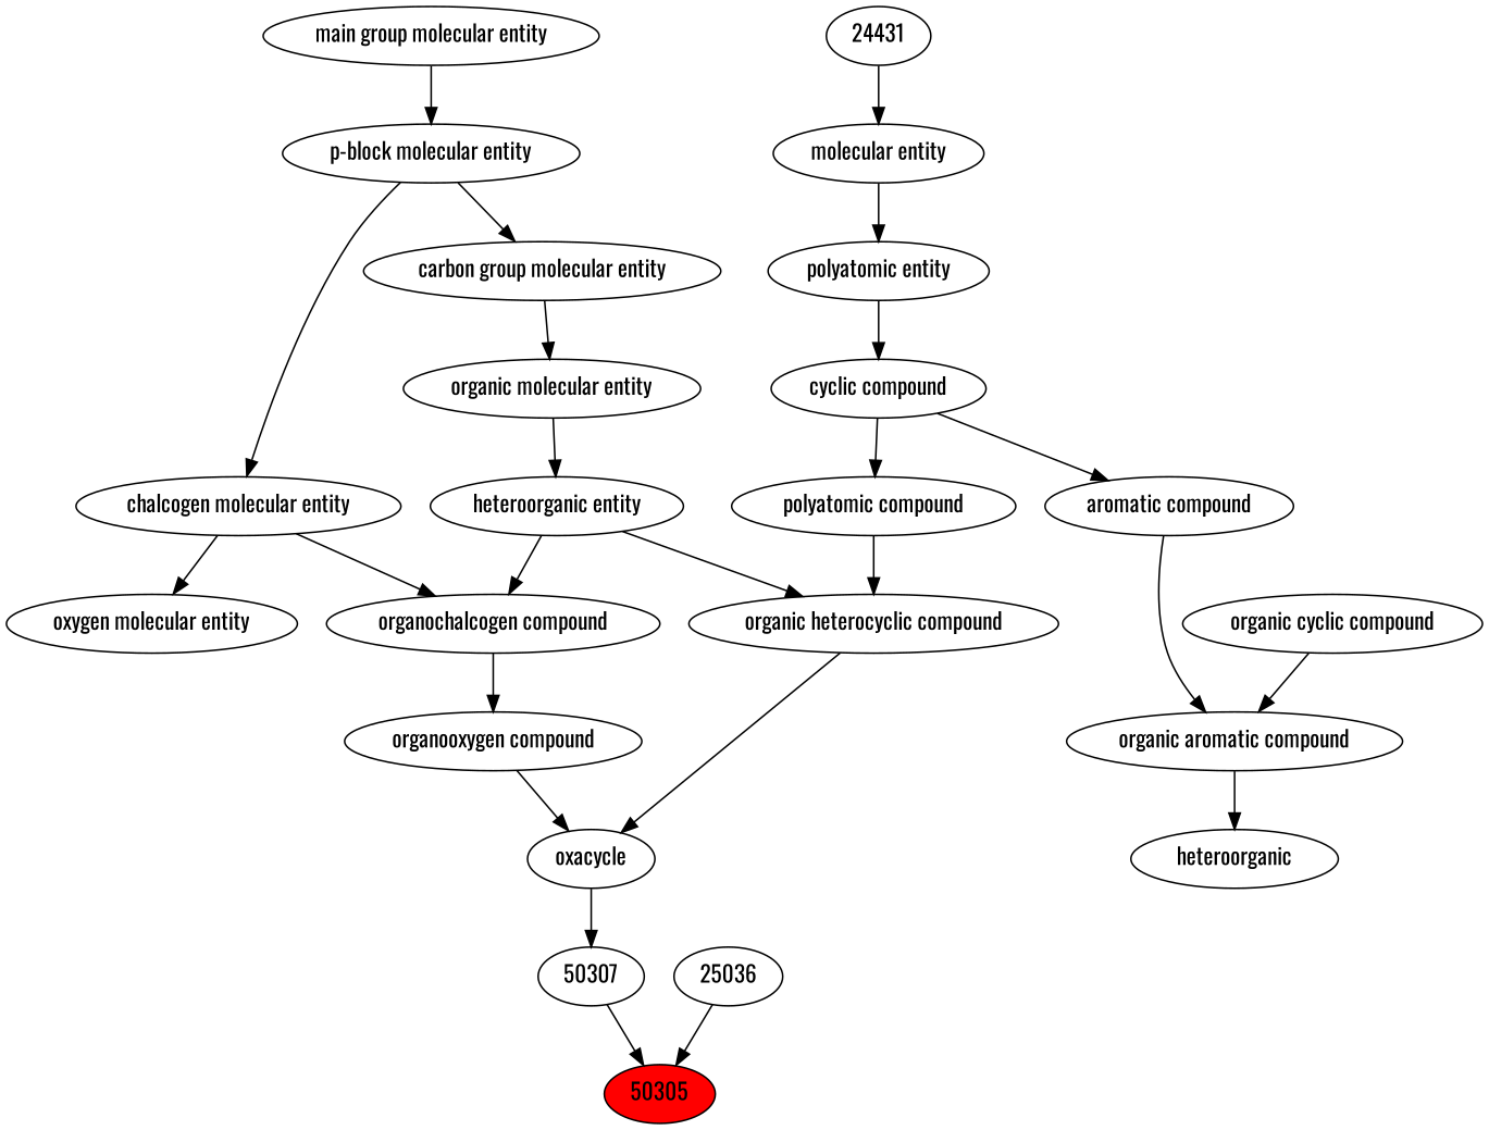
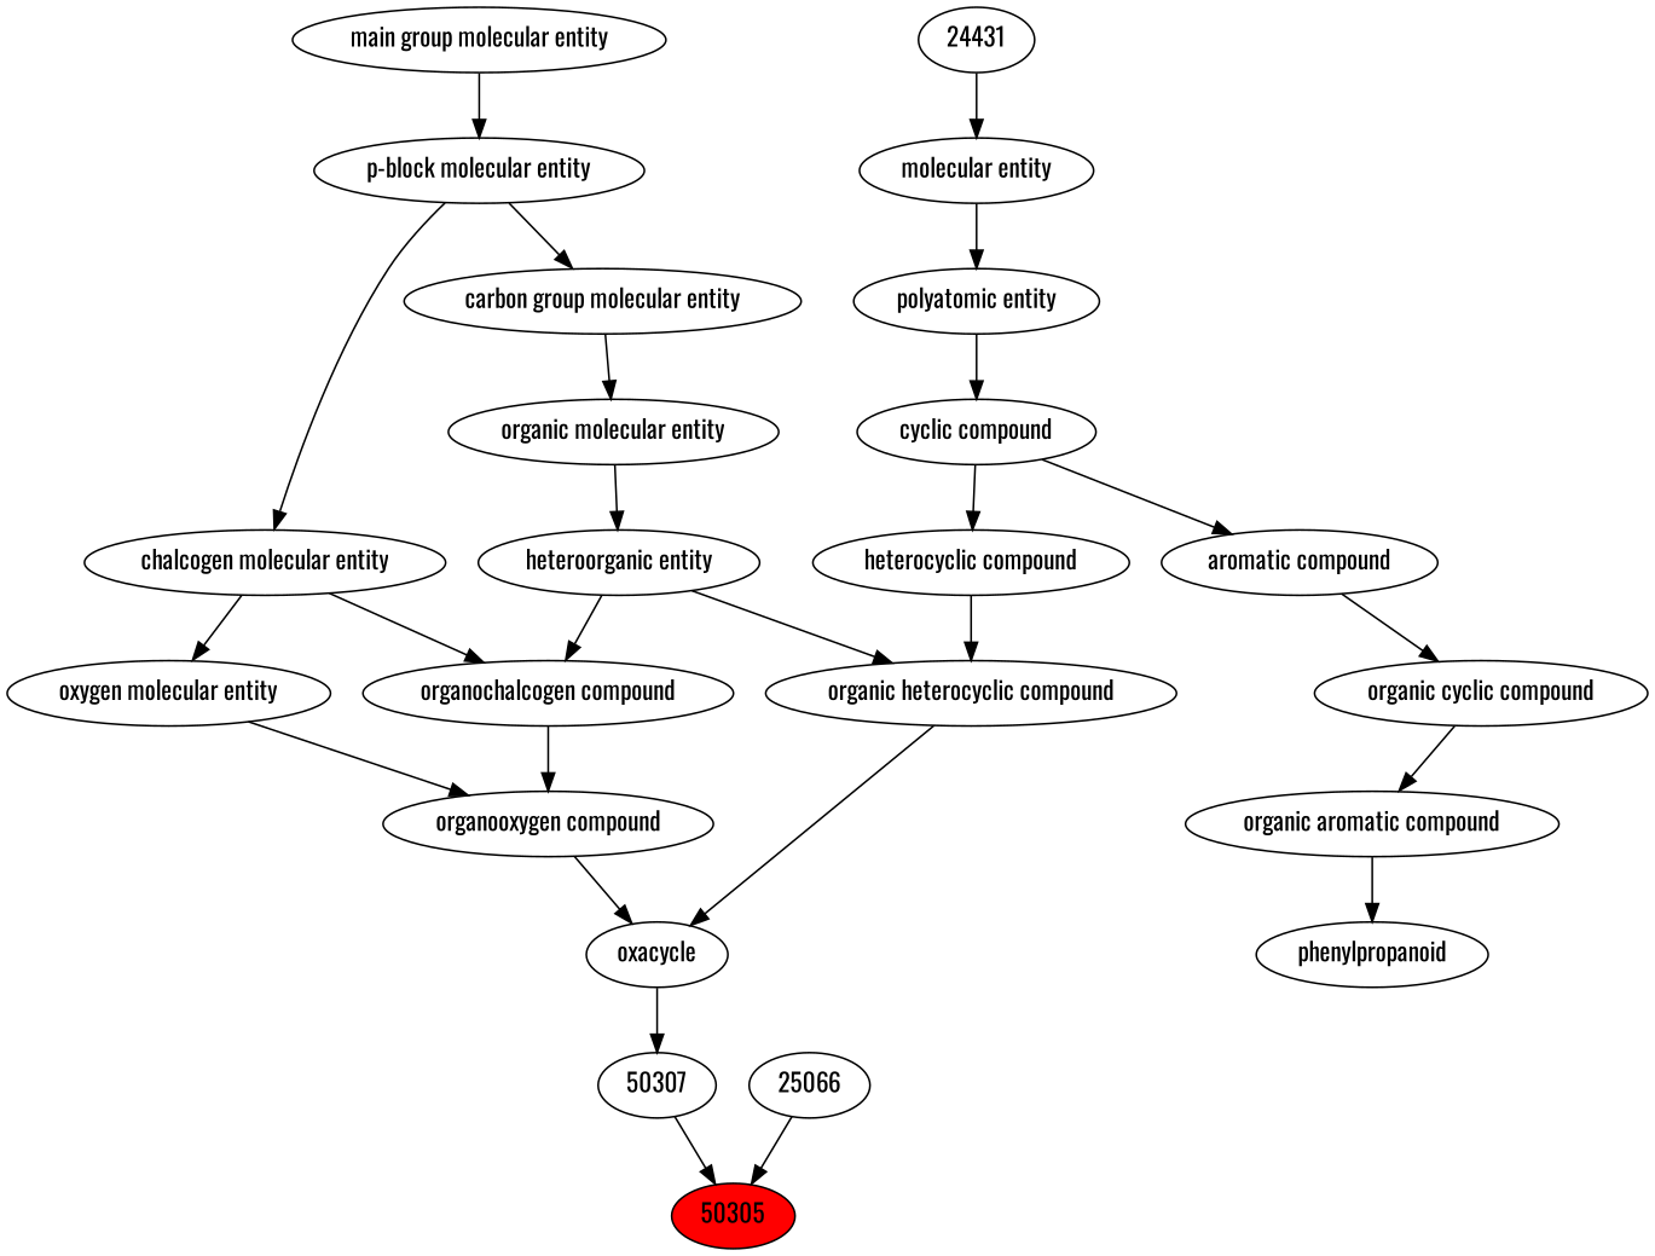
  digraph {
    fontname=Oswald
    node [fontname=Oswald]
    edge [fontname=Oswald]
    n1 [fillcolor=red label=50305 style=filled]
    n2 [label=50307]
-   n3 [label=25036]
+   n3 [label=25066]
    n4 [label=oxacycle]
-   n5 [label=heteroorganic]
+   n5 [label=phenylpropanoid]
    n6 [label="organic heterocyclic compound"]
    n7 [label="organooxygen compound"]
    n8 [label="organic aromatic compound"]
    n9 [label="heteroorganic entity"]
    n10 [label="organochalcogen compound"]
    n11 [label="organic cyclic compound"]
-   n12 [label="polyatomic compound"]
+   n12 [label="heterocyclic compound"]
    n13 [label="oxygen molecular entity"]
    n14 [label="aromatic compound"]
    n15 [label="organic molecular entity"]
    n16 [label="cyclic compound"]
    n17 [label="chalcogen molecular entity"]
    n18 [label="carbon group molecular entity"]
    n19 [label="polyatomic entity"]
    n20 [label="p-block molecular entity"]
    n21 [label="molecular entity"]
    n22 [label="main group molecular entity"]
    n23 [label=24431]
    n2 -> n1
    n3 -> n1
    n4 -> n2
    n6 -> n4
    n7 -> n4
    n8 -> n5
    n9 -> n6
    n9 -> n10
    n10 -> n7
    n11 -> n8
    n12 -> n6
-   n14 -> n8
+   n13 -> n7
+   n14 -> n11
    n15 -> n9
    n16 -> n12
    n16 -> n14
    n17 -> n10
    n17 -> n13
    n18 -> n15
    n19 -> n16
    n20 -> n17
    n20 -> n18
    n21 -> n19
    n22 -> n20
    n23 -> n21
  }
